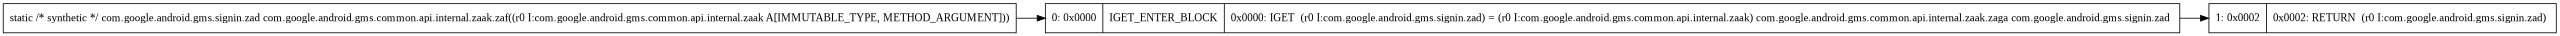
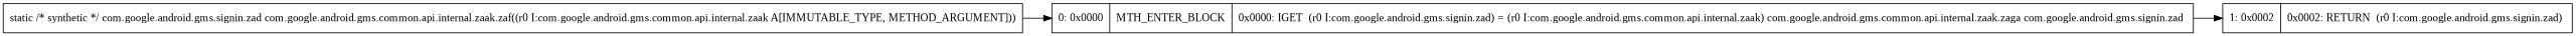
  digraph {
    rankdir=LR
    fontname="Liberation Serif"
    node [shape=record fontname="Liberation Serif"]
    edge [fontname="Liberation Serif"]
-   n1 [label="{0\:\ 0x0000|IGET_ENTER_BLOCK\l|0x0000: IGET  (r0 I:com.google.android.gms.signin.zad) = (r0 I:com.google.android.gms.common.api.internal.zaak) com.google.android.gms.common.api.internal.zaak.zaga com.google.android.gms.signin.zad \l}"]
+   n1 [label="{0\:\ 0x0000|MTH_ENTER_BLOCK\l|0x0000: IGET  (r0 I:com.google.android.gms.signin.zad) = (r0 I:com.google.android.gms.common.api.internal.zaak) com.google.android.gms.common.api.internal.zaak.zaga com.google.android.gms.signin.zad \l}"]
    n2 [label="{1\:\ 0x0002|0x0002: RETURN  (r0 I:com.google.android.gms.signin.zad) \l}"]
    n3 [label="{static \/* synthetic *\/ com.google.android.gms.signin.zad com.google.android.gms.common.api.internal.zaak.zaf((r0 I:com.google.android.gms.common.api.internal.zaak A[IMMUTABLE_TYPE, METHOD_ARGUMENT])) }"]
    n1 -> n2
    n3 -> n1
  }
